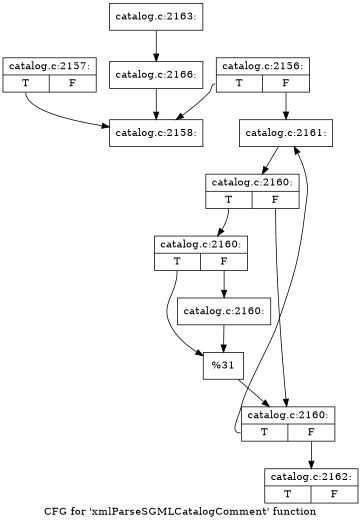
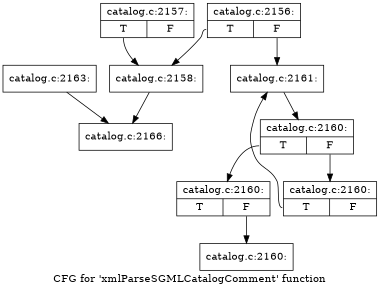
  digraph {
    label="CFG for 'xmlParseSGMLCatalogComment' function"
    node [shape=record]
    n1 [label="{catalog.c:2156:|{<s0>T|<s1>F}}"]
    n2 [label="{catalog.c:2158:}"]
    n3 [label="{catalog.c:2161:}"]
    n4 [label="{catalog.c:2166:}"]
    n5 [label="{catalog.c:2157:|{<s0>T|<s1>F}}"]
    n6 [label="{catalog.c:2160:|{<s0>T|<s1>F}}"]
    n7 [label="{catalog.c:2160:|{<s0>T|<s1>F}}"]
    n8 [label="{catalog.c:2160:|{<s0>T|<s1>F}}"]
-   n9 [label="{%31}"]
    n10 [label="{catalog.c:2160:}"]
-   n11 [label="{catalog.c:2162:|{<s0>T|<s1>F}}"]
    n12 [label="{catalog.c:2163:}"]
    n1 -> n2 [tailport=s0]
    n1 -> n3 [tailport=s1]
-   n4 -> n2
+   n2 -> n4
    n3 -> n6
    n5 -> n2 [tailport=s0]
    n6 -> n7 [tailport=s0]
    n6 -> n8 [tailport=s1]
-   n7 -> n9 [tailport=s0]
    n7 -> n10 [tailport=s1]
    n8 -> n3 [tailport=s0]
-   n8 -> n11 [tailport=s1]
-   n9 -> n8
-   n10 -> n9
    n12 -> n4
  }
